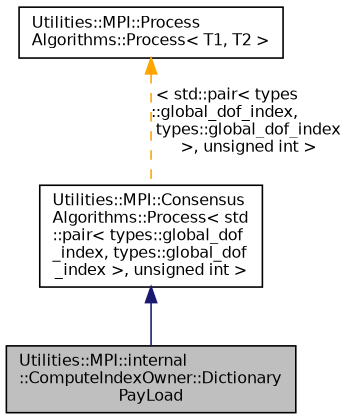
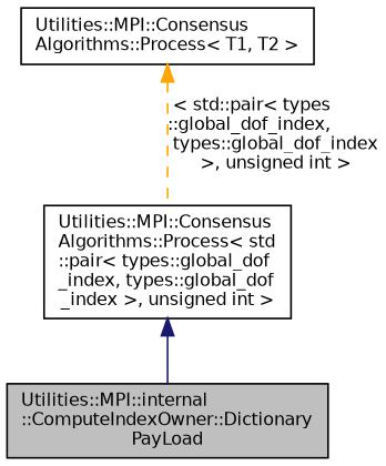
  digraph {
    rankdir=TB
    node [color=black fillcolor=white fontname=Helvetica fontsize=10 shape=record style=filled]
    edge [dir=back fontname=Helvetica fontsize=10 labelfontname=Helvetica labelfontsize=10]
    n1 [fillcolor=grey75 fontcolor=black height=0.2 label="Utilities::MPI::internal\l::ComputeIndexOwner::Dictionary\lPayLoad" width=0.4]
    n2 [height=0.2 label="Utilities::MPI::Consensus\lAlgorithms::Process\< std\l::pair\< types::global_dof\l_index, types::global_dof\l_index \>, unsigned int \>" width=0.4]
-   n3 [height=0.2 label="Utilities::MPI::Process\lAlgorithms::Process\< T1, T2 \>" width=0.4]
+   n3 [height=0.2 label="Utilities::MPI::Consensus\lAlgorithms::Process\< T1, T2 \>" width=0.4]
    n2 -> n1 [color=midnightblue style=solid]
    n3 -> n2 [color=orange label=" \< std::pair\< types\l::global_dof_index,\l types::global_dof_index\l \>, unsigned int \>" style=dashed]
  }
